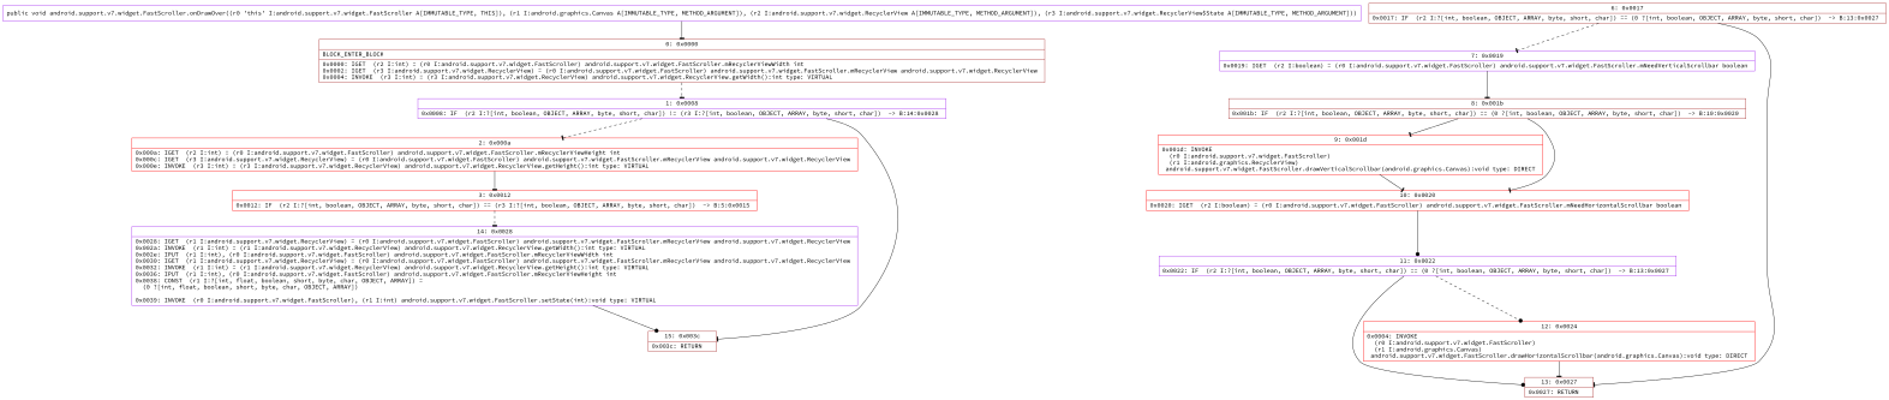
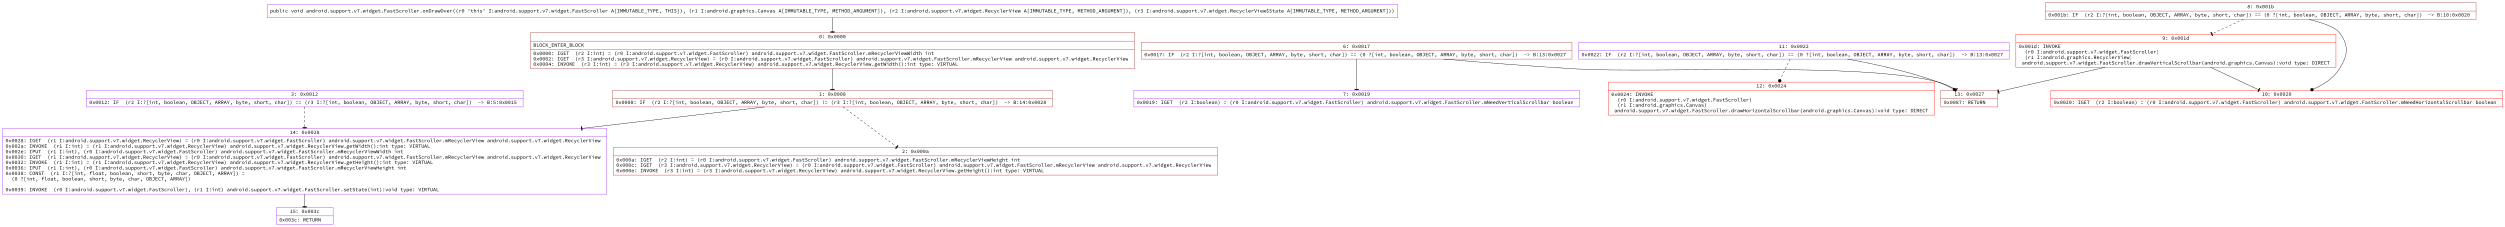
  digraph {
    fontname="Source Code Pro"
    node [color=brown fontname="Source Code Pro" shape=record]
    edge [arrowhead=tee fontname="Source Code Pro"]
    n1 [label="{0\:\ 0x0000|BLOCK_ENTER_BLOCK\l|0x0000: IGET  (r2 I:int) = (r0 I:android.support.v7.widget.FastScroller) android.support.v7.widget.FastScroller.mRecyclerViewWidth int \l0x0002: IGET  (r3 I:android.support.v7.widget.RecyclerView) = (r0 I:android.support.v7.widget.FastScroller) android.support.v7.widget.FastScroller.mRecyclerView android.support.v7.widget.RecyclerView \l0x0004: INVOKE  (r3 I:int) = (r3 I:android.support.v7.widget.RecyclerView) android.support.v7.widget.RecyclerView.getWidth():int type: VIRTUAL \l}"]
-   n2 [color=purple label="{1\:\ 0x0008|0x0008: IF  (r2 I:?[int, boolean, OBJECT, ARRAY, byte, short, char]) != (r3 I:?[int, boolean, OBJECT, ARRAY, byte, short, char])  \-\> B:14:0x0028 \l}"]
+   n2 [label="{1\:\ 0x0008|0x0008: IF  (r2 I:?[int, boolean, OBJECT, ARRAY, byte, short, char]) != (r3 I:?[int, boolean, OBJECT, ARRAY, byte, short, char])  \-\> B:14:0x0028 \l}"]
    n3 [color=red label="{2\:\ 0x000a|0x000a: IGET  (r2 I:int) = (r0 I:android.support.v7.widget.FastScroller) android.support.v7.widget.FastScroller.mRecyclerViewHeight int \l0x000c: IGET  (r3 I:android.support.v7.widget.RecyclerView) = (r0 I:android.support.v7.widget.FastScroller) android.support.v7.widget.FastScroller.mRecyclerView android.support.v7.widget.RecyclerView \l0x000e: INVOKE  (r3 I:int) = (r3 I:android.support.v7.widget.RecyclerView) android.support.v7.widget.RecyclerView.getHeight():int type: VIRTUAL \l}"]
    n4 [color=purple label="{14\:\ 0x0028|0x0028: IGET  (r1 I:android.support.v7.widget.RecyclerView) = (r0 I:android.support.v7.widget.FastScroller) android.support.v7.widget.FastScroller.mRecyclerView android.support.v7.widget.RecyclerView \l0x002a: INVOKE  (r1 I:int) = (r1 I:android.support.v7.widget.RecyclerView) android.support.v7.widget.RecyclerView.getWidth():int type: VIRTUAL \l0x002e: IPUT  (r1 I:int), (r0 I:android.support.v7.widget.FastScroller) android.support.v7.widget.FastScroller.mRecyclerViewWidth int \l0x0030: IGET  (r1 I:android.support.v7.widget.RecyclerView) = (r0 I:android.support.v7.widget.FastScroller) android.support.v7.widget.FastScroller.mRecyclerView android.support.v7.widget.RecyclerView \l0x0032: INVOKE  (r1 I:int) = (r1 I:android.support.v7.widget.RecyclerView) android.support.v7.widget.RecyclerView.getHeight():int type: VIRTUAL \l0x0036: IPUT  (r1 I:int), (r0 I:android.support.v7.widget.FastScroller) android.support.v7.widget.FastScroller.mRecyclerViewHeight int \l0x0038: CONST  (r1 I:?[int, float, boolean, short, byte, char, OBJECT, ARRAY]) = \l  (0 ?[int, float, boolean, short, byte, char, OBJECT, ARRAY])\l \l0x0039: INVOKE  (r0 I:android.support.v7.widget.FastScroller), (r1 I:int) android.support.v7.widget.FastScroller.setState(int):void type: VIRTUAL \l}"]
-   n5 [color=red label="{3\:\ 0x0012|0x0012: IF  (r2 I:?[int, boolean, OBJECT, ARRAY, byte, short, char]) == (r3 I:?[int, boolean, OBJECT, ARRAY, byte, short, char])  \-\> B:5:0x0015 \l}"]
-   n6 [label="{15\:\ 0x003c|0x003c: RETURN   \l}"]
+   n5 [color=purple label="{3\:\ 0x0012|0x0012: IF  (r2 I:?[int, boolean, OBJECT, ARRAY, byte, short, char]) == (r3 I:?[int, boolean, OBJECT, ARRAY, byte, short, char])  \-\> B:5:0x0015 \l}"]
+   n6 [color=purple label="{15\:\ 0x003c|0x003c: RETURN   \l}"]
    n7 [label="{6\:\ 0x0017|0x0017: IF  (r2 I:?[int, boolean, OBJECT, ARRAY, byte, short, char]) == (0 ?[int, boolean, OBJECT, ARRAY, byte, short, char])  \-\> B:13:0x0027 \l}"]
    n8 [color=purple label="{7\:\ 0x0019|0x0019: IGET  (r2 I:boolean) = (r0 I:android.support.v7.widget.FastScroller) android.support.v7.widget.FastScroller.mNeedVerticalScrollbar boolean \l}"]
-   n9 [label="{13\:\ 0x0027|0x0027: RETURN   \l}"]
+   n9 [label="{13\:\ 0x0027|0x0087: RETURN   \l}"]
    n10 [label="{8\:\ 0x001b|0x001b: IF  (r2 I:?[int, boolean, OBJECT, ARRAY, byte, short, char]) == (0 ?[int, boolean, OBJECT, ARRAY, byte, short, char])  \-\> B:10:0x0020 \l}"]
    n11 [color=red label="{9\:\ 0x001d|0x001d: INVOKE  \l  (r0 I:android.support.v7.widget.FastScroller)\l  (r1 I:android.graphics.RecyclerView)\l android.support.v7.widget.FastScroller.drawVerticalScrollbar(android.graphics.Canvas):void type: DIRECT \l}"]
    n12 [color=red label="{10\:\ 0x0020|0x0020: IGET  (r2 I:boolean) = (r0 I:android.support.v7.widget.FastScroller) android.support.v7.widget.FastScroller.mNeedHorizontalScrollbar boolean \l}"]
    n13 [color=purple label="{11\:\ 0x0022|0x0022: IF  (r2 I:?[int, boolean, OBJECT, ARRAY, byte, short, char]) == (0 ?[int, boolean, OBJECT, ARRAY, byte, short, char])  \-\> B:13:0x0027 \l}"]
-   n14 [color=red label="{12\:\ 0x0024|0x0004: INVOKE  \l  (r0 I:android.support.v7.widget.FastScroller)\l  (r1 I:android.graphics.Canvas)\l android.support.v7.widget.FastScroller.drawHorizontalScrollbar(android.graphics.Canvas):void type: DIRECT \l}"]
+   n14 [color=red label="{12\:\ 0x0024|0x0024: INVOKE  \l  (r0 I:android.support.v7.widget.FastScroller)\l  (r1 I:android.graphics.Canvas)\l android.support.v7.widget.FastScroller.drawHorizontalScrollbar(android.graphics.Canvas):void type: DIRECT \l}"]
    n15 [color=purple label="{public void android.support.v7.widget.FastScroller.onDrawOver((r0 'this' I:android.support.v7.widget.FastScroller A[IMMUTABLE_TYPE, THIS]), (r1 I:android.graphics.Canvas A[IMMUTABLE_TYPE, METHOD_ARGUMENT]), (r2 I:android.support.v7.widget.RecyclerView A[IMMUTABLE_TYPE, METHOD_ARGUMENT]), (r3 I:android.support.v7.widget.RecyclerView$State A[IMMUTABLE_TYPE, METHOD_ARGUMENT])) }"]
-   n1 -> n2 [style=dashed]
+   n1 -> n2
    n2 -> n3 [style=dashed]
-   n2 -> n6
-   n3 -> n5
-   n4 -> n6 [arrowhead=dot]
+   n2 -> n4
+   n4 -> n6
    n5 -> n4 [style=dashed]
-   n7 -> n8 [style=dashed]
+   n7 -> n8 [style=solid]
    n7 -> n9
-   n8 -> n10
-   n10 -> n11 [style=solid]
-   n10 -> n12
+   n10 -> n11 [style=dashed]
+   n10 -> n12 [arrowhead=dot]
    n11 -> n12
-   n12 -> n13 [arrowhead=dot]
    n13 -> n9 [arrowhead=dot]
    n13 -> n14 [arrowhead=dot style=dashed]
-   n14 -> n9
+   n11 -> n9
    n15 -> n1
  }
